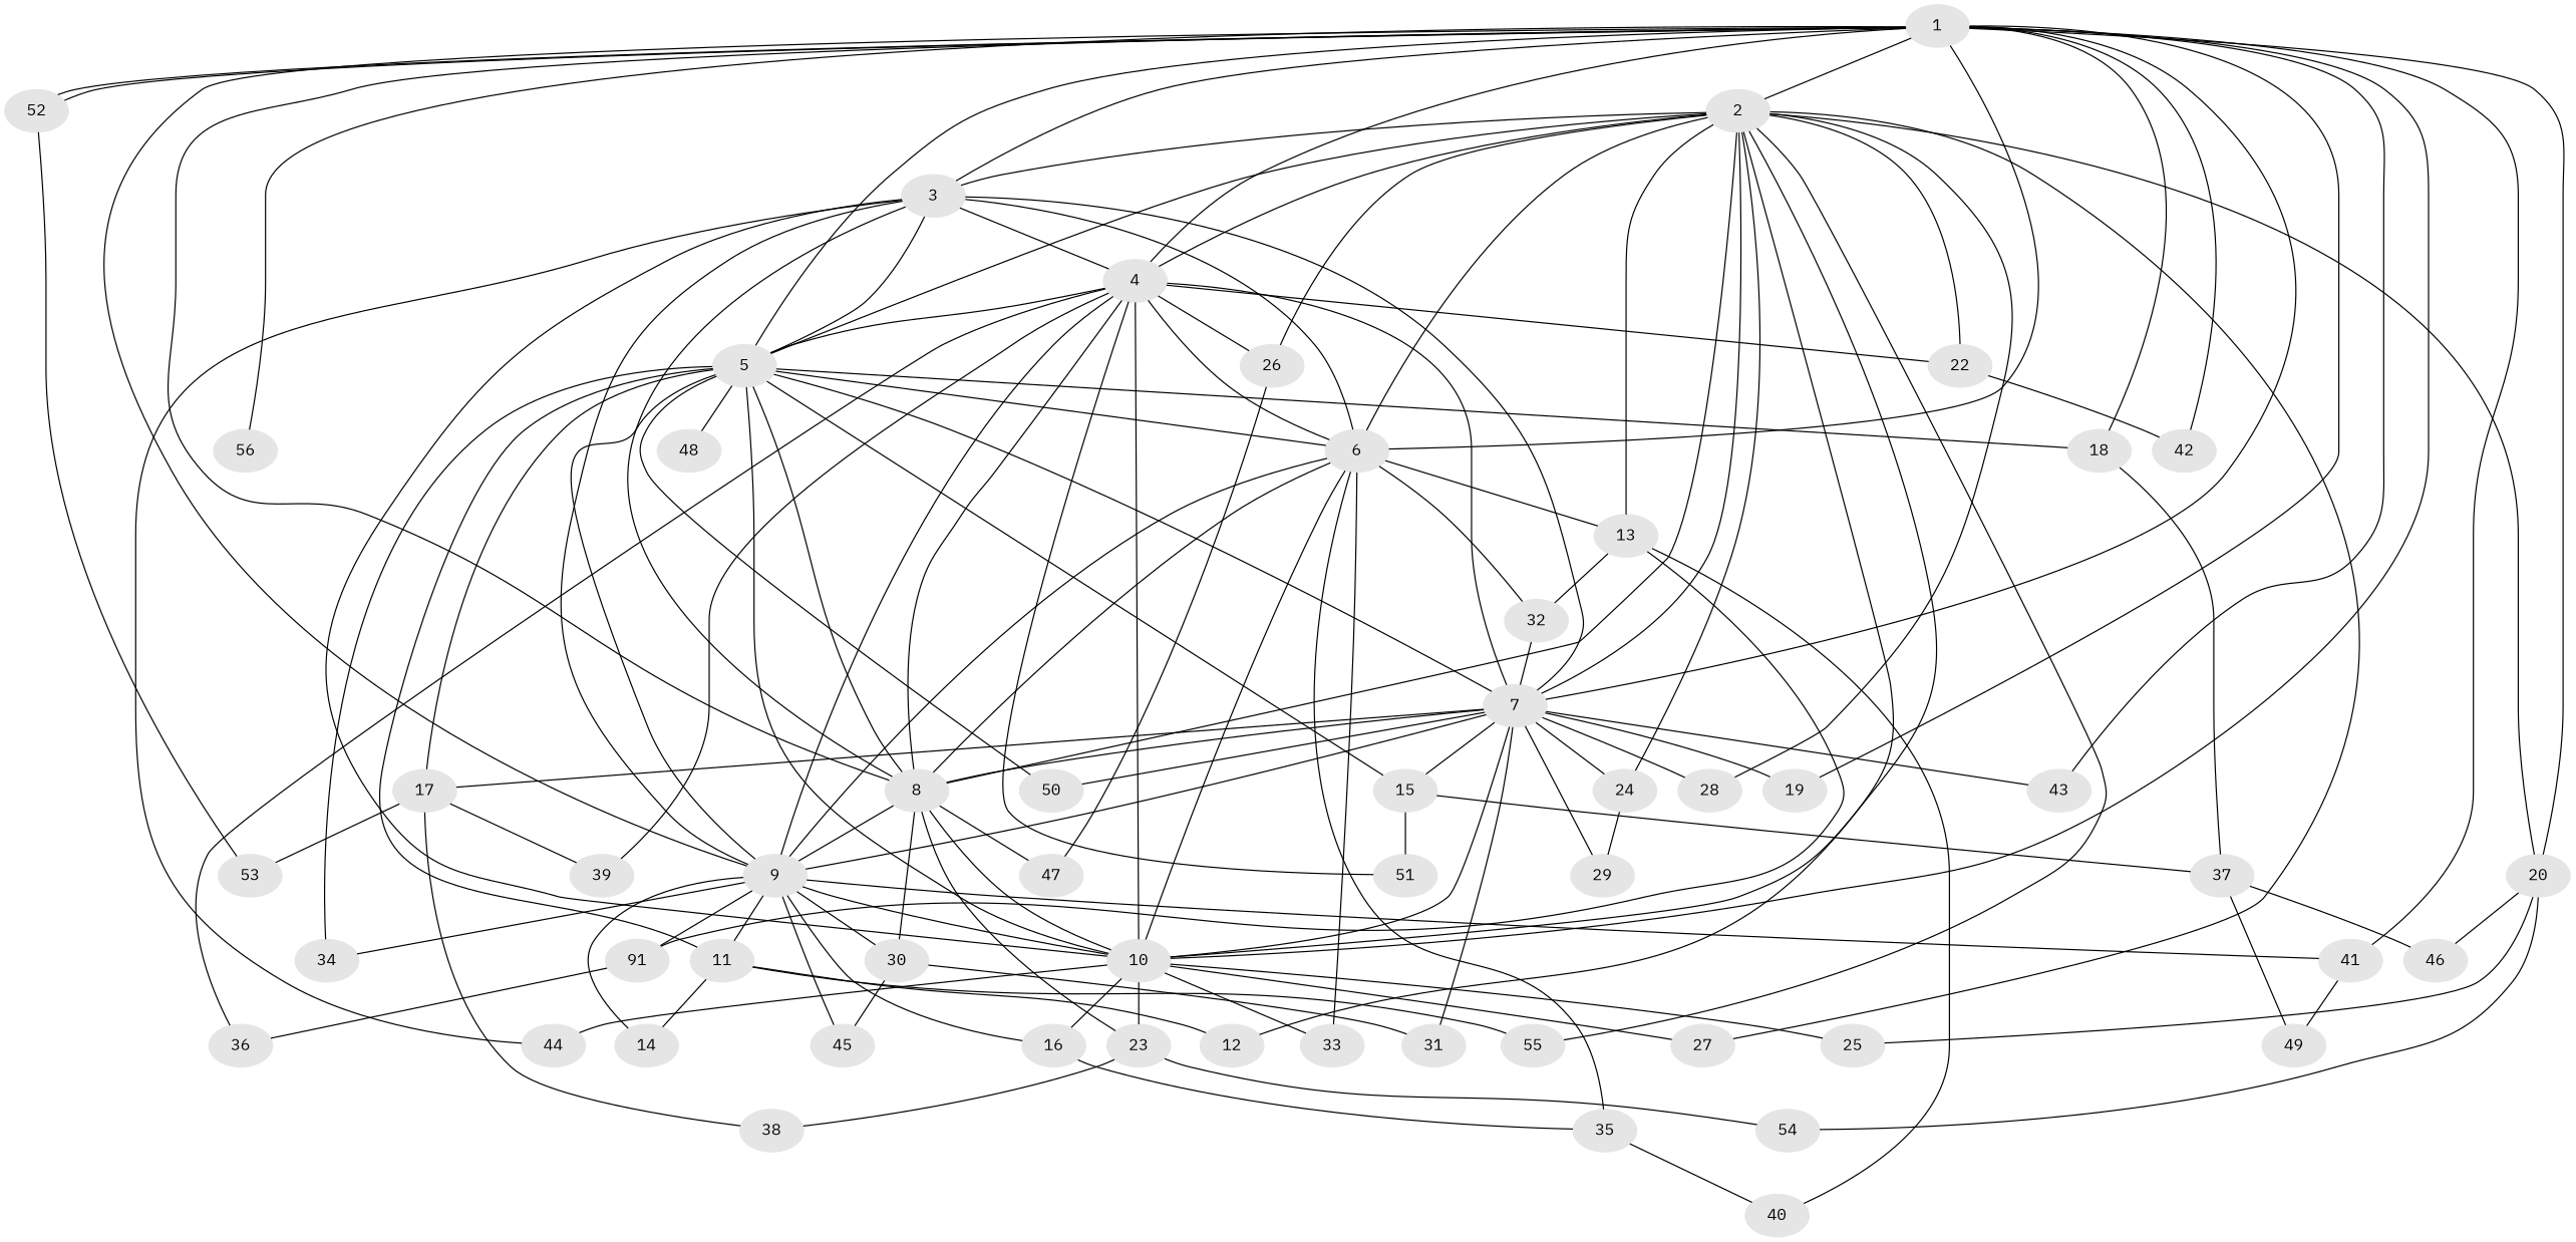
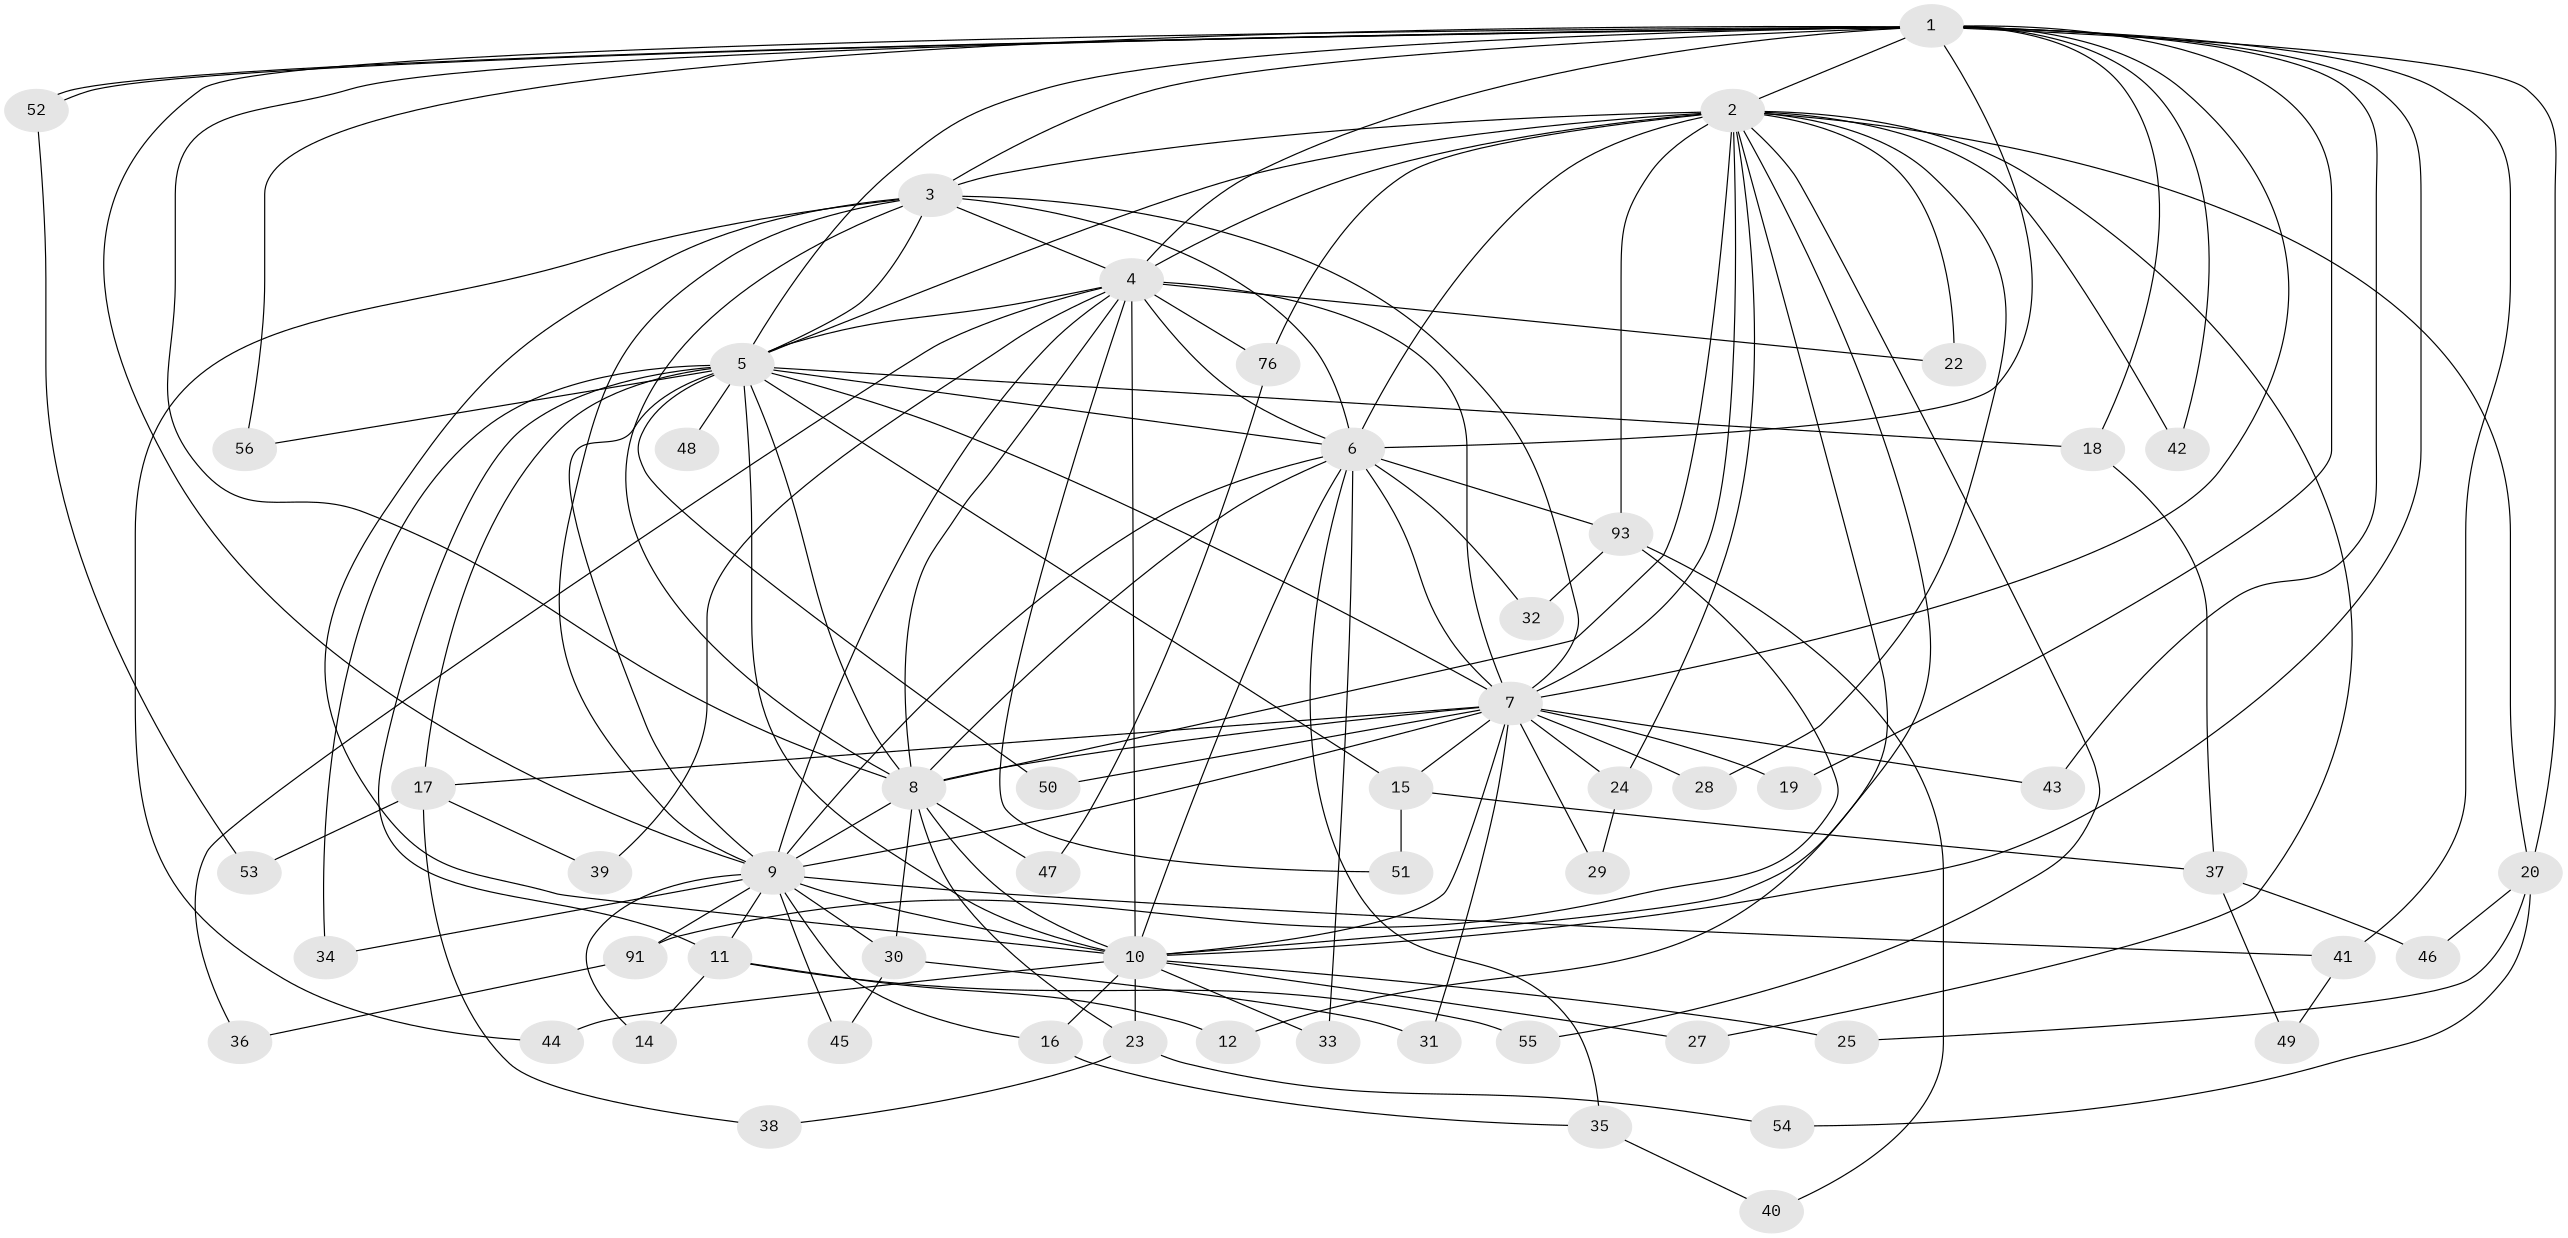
  graph {
    fontname="IBM Plex Mono"
    node [color=gray90 fontname="IBM Plex Mono" style=filled]
    edge [fontname="IBM Plex Mono"]
    1
    2
    3
    4
    5
    6
    7
    8
    9
    10
    18
    19
    20
    41
    42
    43
    52
    56
    12
-   13
+   13 [label=93]
    22
    24
-   26
+   26 [label=76]
    27
    28
    55
    44
    36
    39
    51
    11
    15
    17
    34
    48
    50
    32
    33
    35
    29
    31
    23
    30
    47
    14
    16
    n47 [label=91]
    45
    25
    37
    46
    54
    49
    53
    40
    38
    1 -- 2
    1 -- 3
    1 -- 4
    1 -- 5
    1 -- 6
    1 -- 7
    1 -- 8
    1 -- 9
    1 -- 10
    1 -- 18
    1 -- 19
    1 -- 20
    1 -- 41
    1 -- 42
    1 -- 43
    1 -- 52
    1 -- 52
    1 -- 56
    2 -- 3
    2 -- 4
    2 -- 5
    2 -- 6
    2 -- 7
    2 -- 8
    2 -- 10
    2 -- 20
-   22 -- 42
+   2 -- 42
    2 -- 12
    2 -- 13
    2 -- 22
    2 -- 24
    2 -- 26
    2 -- 27
    2 -- 28
    2 -- 55
    3 -- 4
    3 -- 5
    3 -- 6
    3 -- 7
    3 -- 8
    3 -- 9
    3 -- 10
    3 -- 44
    4 -- 5
    4 -- 6
    4 -- 7
    4 -- 8
    4 -- 9
    4 -- 10
    4 -- 22
    4 -- 26
    4 -- 36
    4 -- 39
    4 -- 51
    5 -- 6
    5 -- 7
    5 -- 8
    5 -- 9
    5 -- 10
    5 -- 18
+   5 -- 56
    5 -- 11
    5 -- 15
    5 -- 17
    5 -- 34
    5 -- 48
    5 -- 50
-   32 -- 7
+   6 -- 7
    6 -- 8
    6 -- 9
    6 -- 10
    6 -- 13
    6 -- 32
    6 -- 33
    6 -- 35
    7 -- 8
    7 -- 9
    7 -- 10
    7 -- 19
    7 -- 43
    7 -- 24
    7 -- 28
    7 -- 15
    7 -- 17
    7 -- 50
    7 -- 29
    7 -- 31
    8 -- 9
    8 -- 10
    8 -- 23
    8 -- 30
    8 -- 47
    9 -- 10
    9 -- 41
    9 -- 11
    9 -- 34
    9 -- 30
    9 -- 14
    9 -- 16
    9 -- n47
    9 -- 45
    10 -- 27
    10 -- 44
    10 -- 33
    10 -- 23
    10 -- 16
    10 -- 25
    18 -- 37
    20 -- 25
    20 -- 46
    20 -- 54
    41 -- 49
    52 -- 53
    13 -- 32
    13 -- n47
    13 -- 40
    24 -- 29
    26 -- 47
    11 -- 12
    11 -- 55
    11 -- 14
    15 -- 51
    15 -- 37
    17 -- 39
    17 -- 53
    17 -- 38
    35 -- 40
    23 -- 54
    23 -- 38
    30 -- 31
    30 -- 45
    16 -- 35
    n47 -- 36
    37 -- 46
    37 -- 49
  }
